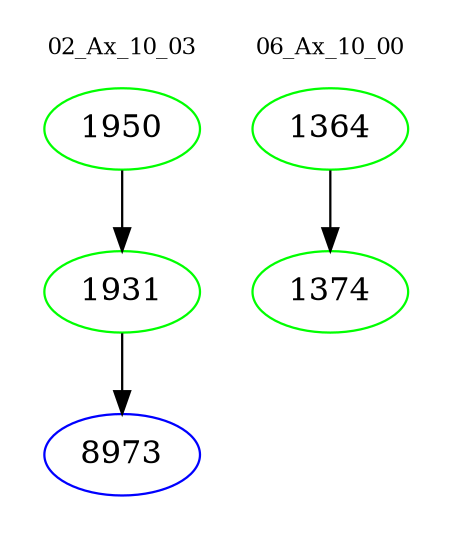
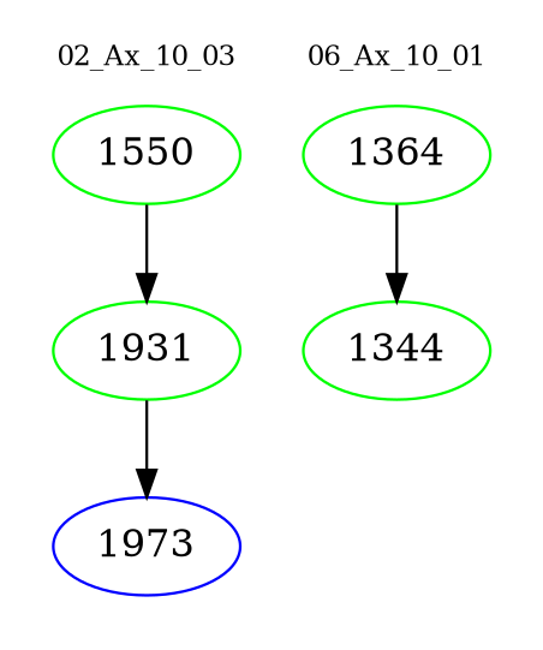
  digraph {
    node [color=green]
    edge [color=black]
-   n1 [label=1950]
+   n1 [label=1550]
    n2 [label=1931]
-   n3 [color=blue label=8973]
+   n3 [color=blue label=1973]
    n4 [label=1364]
-   n5 [label=1374]
+   n5 [label=1344]
    subgraph cluster_1 {
      color=white
      fontsize=10
      label="02_Ax_10_03"
      n1
      n2
      n3
    }
    subgraph cluster_2 {
      color=white
      fontsize=10
-     label="06_Ax_10_00"
+     label="06_Ax_10_01"
      n4
      n5
    }
    n1 -> n2
    n2 -> n3
    n4 -> n5
  }
